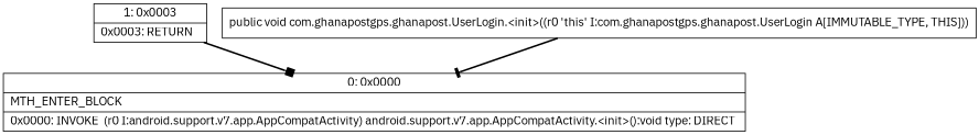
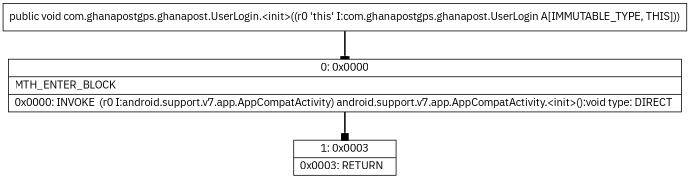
  digraph {
    fontname="IBM Plex Sans"
    node [shape=record fontname="IBM Plex Sans"]
    edge [style=bold fontname="IBM Plex Sans"]
    n1 [label="{0\:\ 0x0000|MTH_ENTER_BLOCK\l|0x0000: INVOKE  (r0 I:android.support.v7.app.AppCompatActivity) android.support.v7.app.AppCompatActivity.\<init\>():void type: DIRECT \l}"]
    n2 [label="{1\:\ 0x0003|0x0003: RETURN   \l}"]
    n3 [label="{public void com.ghanapostgps.ghanapost.UserLogin.\<init\>((r0 'this' I:com.ghanapostgps.ghanapost.UserLogin A[IMMUTABLE_TYPE, THIS])) }"]
-   n2 -> n1 [arrowhead=box]
+   n1 -> n2 [arrowhead=box]
    n3 -> n1 [arrowhead=tee]
  }
